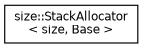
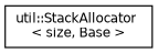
  digraph {
    rankdir=LR
-   n1 [color=black fillcolor=white fontname=Helvetica fontsize=10 height=0.2 label="size::StackAllocator\l\< size, Base \>" shape=record style=filled width=0.4]
+   n1 [color=black fillcolor=white fontname=Helvetica fontsize=10 height=0.2 label="util::StackAllocator\l\< size, Base \>" shape=record style=filled width=0.4]
  }
